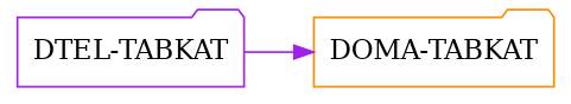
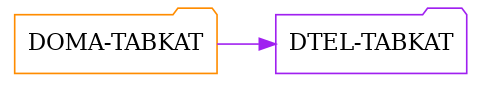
  digraph {
    rankdir=LR
    node [shape=folder]
    "DTEL-TABKAT" [color=purple]
    "DOMA-TABKAT" [color=darkorange]
-   "DTEL-TABKAT" -> "DOMA-TABKAT" [color=purple]
+   "DOMA-TABKAT" -> "DTEL-TABKAT" [color=purple]
  }
